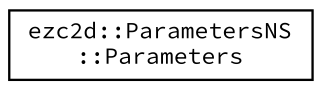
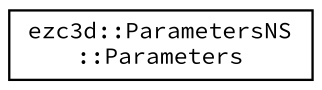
  digraph {
    rankdir=TB
    fontname="Source Code Pro"
-   n1 [color=black fillcolor=white fontname="Source Code Pro" fontsize=10 height=0.2 label="ezc2d::ParametersNS\l::Parameters" shape=record style=filled width=0.4]
+   n1 [color=black fillcolor=white fontname="Source Code Pro" fontsize=10 height=0.2 label="ezc3d::ParametersNS\l::Parameters" shape=record style=filled width=0.4]
  }
